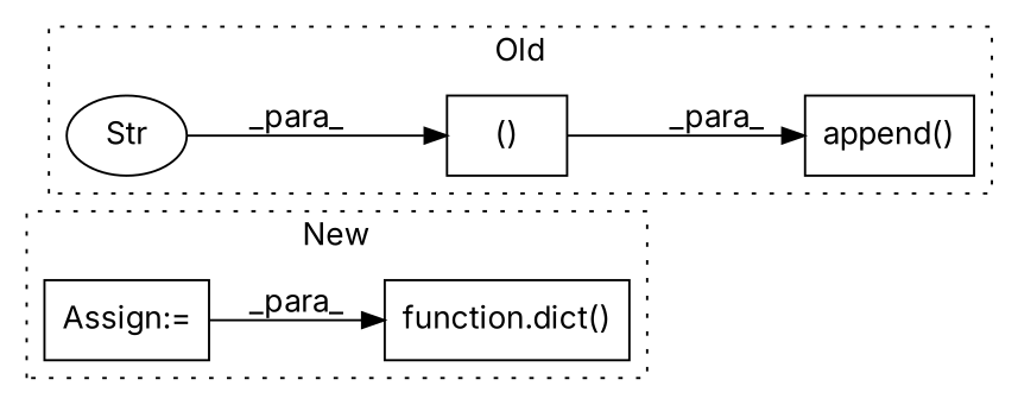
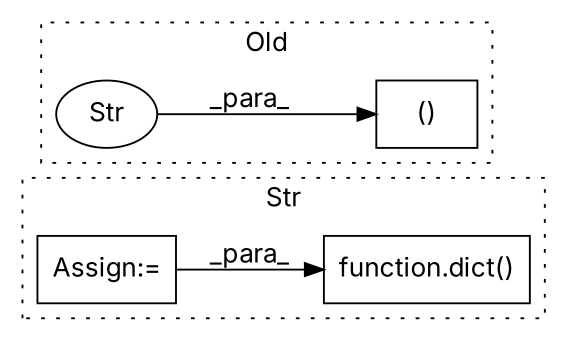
  digraph {
    fontname=Inter
    rankdir=LR
    node [a=75 fontname=Inter shape=box]
    edge [fontname=Inter]
    n1 [l=114 label="function.dict()" s=12789]
    n2 [a=68 l=3 label="Assign:=" s=12786]
    n3 [a=54 l=26 label="()" s=12152]
    n4 [a=66 l=4 label=Str s=12148 shape=ellipse]
-   n5 [l="18,1" label="append()" s="11900,12245"]
    subgraph cluster_1 {
-     label=New
+     label=Str
      style=dotted
      n1
      n2
    }
    subgraph cluster_2 {
      label=Old
      style=dotted
      n3
      n4
-     n5
    }
    n2 -> n1 [label=_para_]
-   n3 -> n5 [label=_para_]
    n4 -> n3 [label=_para_]
  }
